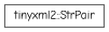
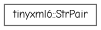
  digraph {
    rankdir=LR
    fontname="Comic Neue"
-   n1 [color=grey40 fillcolor=white fontname="Comic Neue" fontsize=10 height=0.2 label="tinyxml2::StrPair" shape=box style=filled width=0.4]
+   n1 [color=grey40 fillcolor=white fontname="Comic Neue" fontsize=10 height=0.2 label="tinyxml6::StrPair" shape=box style=filled width=0.4]
  }
